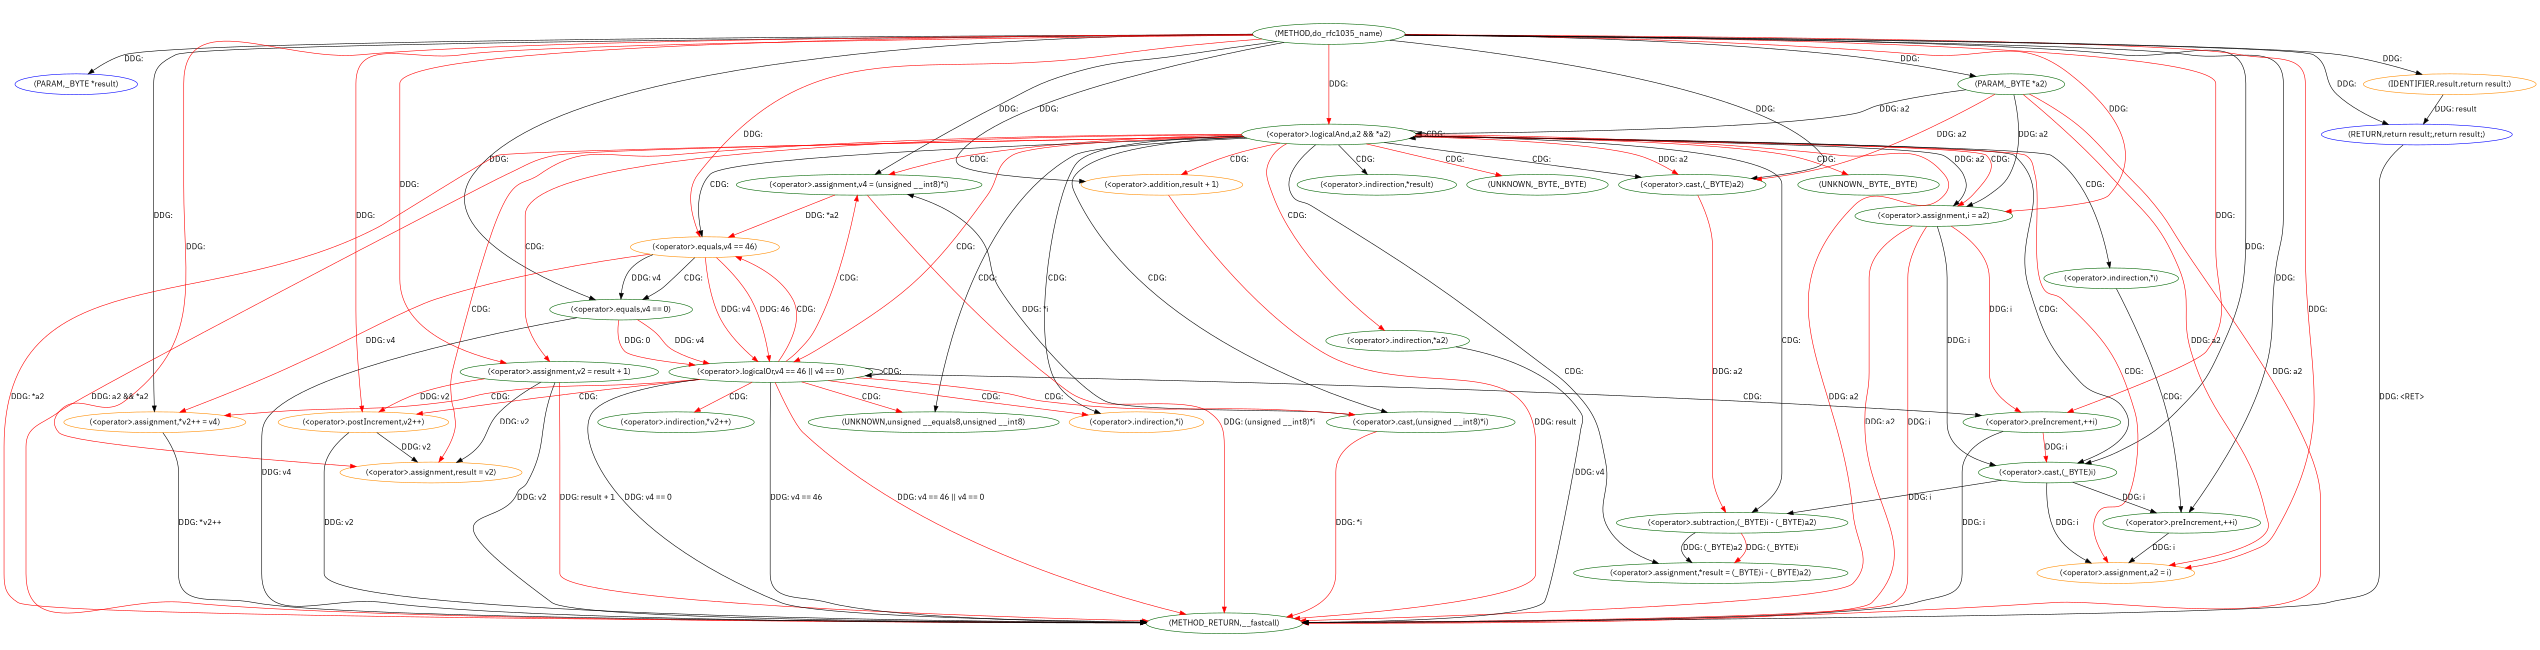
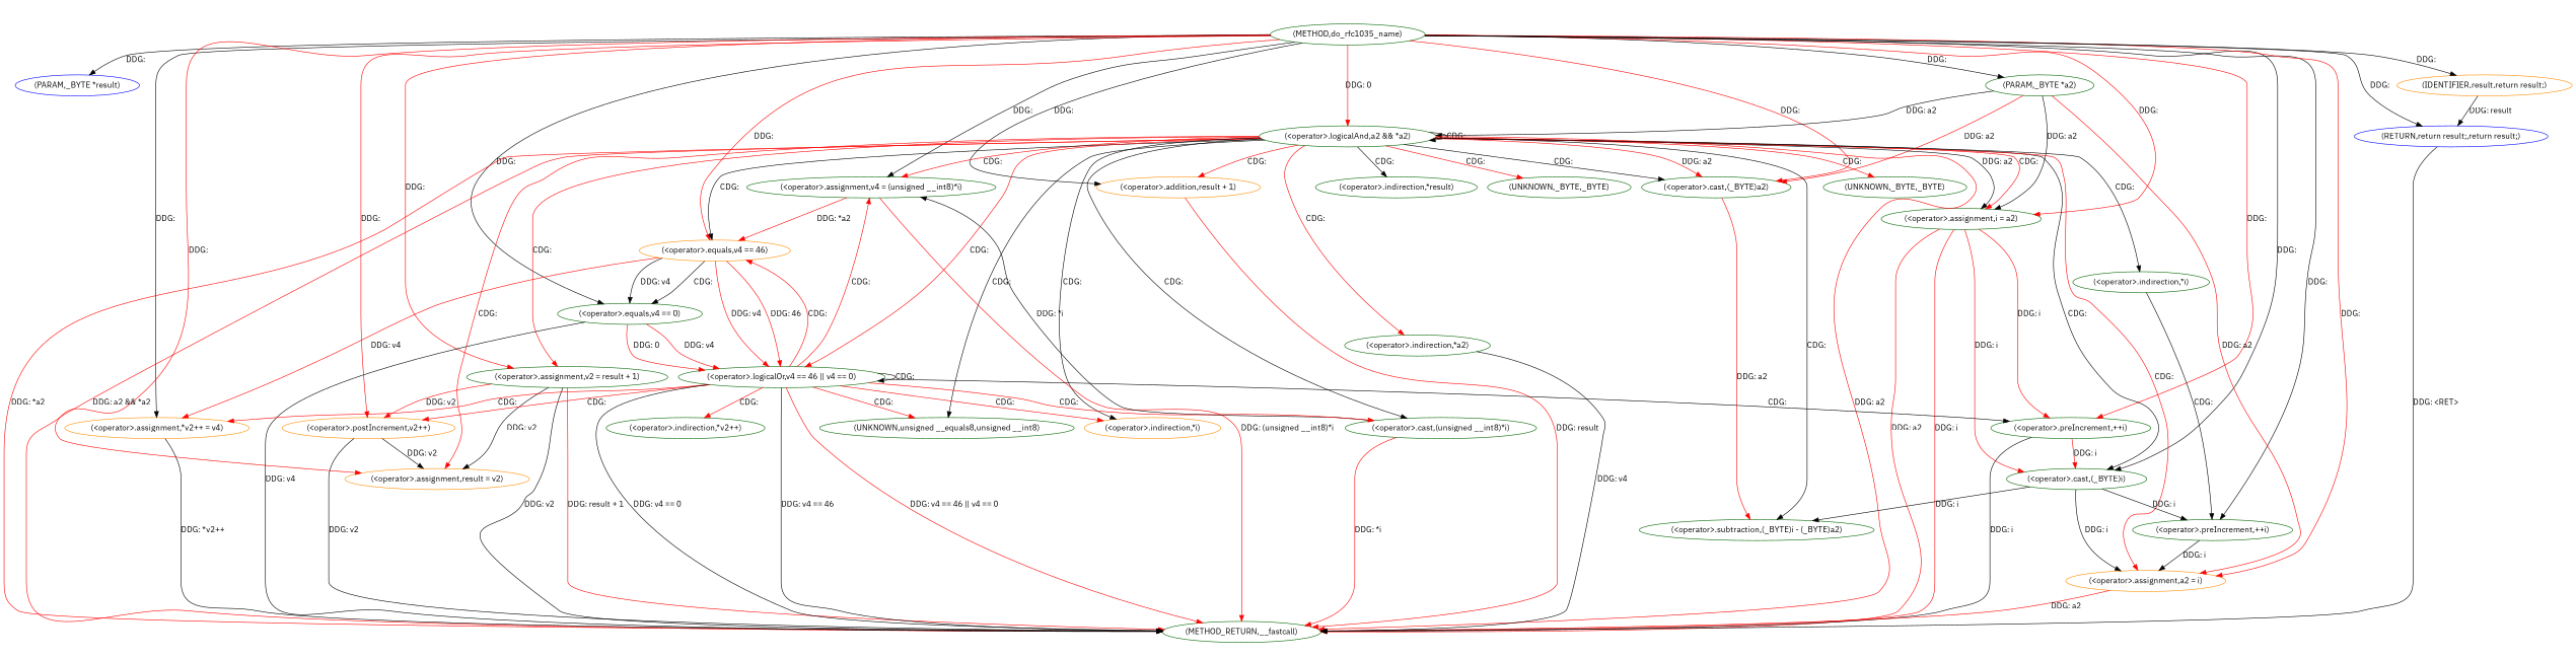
  digraph {
    fontname="IBM Plex Sans"
    node [color=darkgreen fontname="IBM Plex Sans"]
    edge [color=red fontname="IBM Plex Sans"]
    n1 [label="(METHOD,do_rfc1035_name)"]
    n2 [color=blue label="(PARAM,_BYTE *result)"]
    n3 [label="(PARAM,_BYTE *a2)"]
    n4 [label="(<operator>.logicalAnd,a2 && *a2)"]
    n5 [label="(<operator>.assignment,v2 = result + 1)"]
    n6 [color=darkorange label="(<operator>.addition,result + 1)"]
    n7 [label="(<operator>.assignment,i = a2)"]
    n8 [label="(<operator>.preIncrement,++i)"]
    n9 [label="(<operator>.assignment,v4 = (unsigned __int8)*i)"]
    n10 [color=darkorange label="(<operator>.equals,v4 == 46)"]
    n11 [label="(<operator>.equals,v4 == 0)"]
    n12 [color=darkorange label="(<operator>.assignment,*v2++ = v4)"]
    n13 [color=darkorange label="(<operator>.postIncrement,v2++)"]
    n14 [label="(<operator>.cast,(_BYTE)i)"]
    n15 [label="(<operator>.cast,(_BYTE)a2)"]
    n16 [label="(<operator>.preIncrement,++i)"]
    n17 [color=darkorange label="(<operator>.assignment,a2 = i)"]
    n18 [color=darkorange label="(<operator>.assignment,result = v2)"]
    n19 [color=blue label="(RETURN,return result;,return result;)"]
    n20 [color=darkorange label="(IDENTIFIER,result,return result;)"]
    n21 [label="(METHOD_RETURN,__fastcall)"]
    n22 [label="(<operator>.cast,(unsigned __int8)*i)"]
    n23 [label="(<operator>.logicalOr,v4 == 46 || v4 == 0)"]
-   n24 [label="(<operator>.assignment,*result = (_BYTE)i - (_BYTE)a2)"]
    n25 [label="(<operator>.subtraction,(_BYTE)i - (_BYTE)a2)"]
    n26 [label="(<operator>.indirection,*a2)"]
    n27 [label="(UNKNOWN,unsigned __equals8,unsigned __int8)"]
    n28 [color=darkorange label="(<operator>.indirection,*i)"]
    n29 [label="(<operator>.indirection,*result)"]
    n30 [label="(UNKNOWN,_BYTE,_BYTE)"]
    n31 [label="(UNKNOWN,_BYTE,_BYTE)"]
    n32 [label="(<operator>.indirection,*i)"]
    n33 [label="(<operator>.indirection,*v2++)"]
    n1 -> n2 [color=black label="DDG: "]
    n1 -> n3 [color=black label="DDG: "]
-   n1 -> n4 [label="DDG: "]
+   n1 -> n4 [label="DDG: 0"]
    n1 -> n5 [label="DDG: "]
    n1 -> n6 [color=black label="DDG: "]
    n1 -> n7 [label="DDG: "]
    n1 -> n8 [label="DDG: "]
    n1 -> n9 [color=black label="DDG: "]
    n1 -> n10 [label="DDG: "]
    n1 -> n11 [color=black label="DDG: "]
    n1 -> n12 [color=black label="DDG: "]
    n1 -> n13 [label="DDG: "]
    n1 -> n14 [color=black label="DDG: "]
-   n1 -> n15 [color=black label="DDG: "]
+   n1 -> n15 [label="DDG: "]
    n1 -> n16 [color=black label="DDG: "]
    n1 -> n17 [label="DDG: "]
    n1 -> n18 [label="DDG: "]
    n1 -> n19 [color=black label="DDG: "]
    n1 -> n20 [color=black label="DDG: "]
    n3 -> n4 [color=black label="DDG: a2"]
    n3 -> n7 [color=black label="DDG: a2"]
    n3 -> n15 [label="DDG: a2"]
    n3 -> n17 [label="DDG: a2"]
-   n3 -> n21 [label="DDG: a2"]
+   n17 -> n21 [label="DDG: a2"]
    n4 -> n4 [color=black label="CDG: "]
    n4 -> n5 [label="CDG: "]
    n4 -> n6 [label="CDG: "]
    n4 -> n7 [color=black label="DDG: a2"]
    n4 -> n7 [label="CDG: "]
    n4 -> n9 [label="CDG: "]
    n4 -> n10 [color=black label="CDG: "]
    n4 -> n14 [color=black label="CDG: "]
    n4 -> n15 [label="DDG: a2"]
    n4 -> n15 [color=black label="CDG: "]
    n4 -> n17 [label="CDG: "]
    n4 -> n18 [label="CDG: "]
    n4 -> n21 [label="DDG: a2"]
    n4 -> n21 [label="DDG: *a2"]
    n4 -> n21 [label="DDG: a2 && *a2"]
    n4 -> n22 [color=black label="CDG: "]
    n4 -> n23 [label="CDG: "]
-   n4 -> n24 [color=black label="CDG: "]
    n4 -> n25 [color=black label="CDG: "]
    n4 -> n26 [label="CDG: "]
    n4 -> n27 [color=black label="CDG: "]
    n4 -> n28 [color=black label="CDG: "]
    n4 -> n29 [color=black label="CDG: "]
    n4 -> n30 [label="CDG: "]
    n4 -> n31 [label="CDG: "]
    n4 -> n32 [color=black label="CDG: "]
    n5 -> n13 [label="DDG: v2"]
    n5 -> n18 [color=black label="DDG: v2"]
    n5 -> n21 [color=black label="DDG: v2"]
    n5 -> n21 [label="DDG: result + 1"]
    n6 -> n21 [label="DDG: result"]
    n7 -> n8 [label="DDG: i"]
-   n7 -> n14 [color=black label="DDG: i"]
+   n7 -> n14 [label="DDG: i"]
    n7 -> n21 [label="DDG: i"]
    n7 -> n21 [label="DDG: a2"]
    n8 -> n14 [label="DDG: i"]
    n8 -> n21 [color=black label="DDG: i"]
    n9 -> n10 [label="DDG: *a2"]
    n9 -> n21 [label="DDG: (unsigned __int8)*i"]
    n10 -> n11 [color=black label="DDG: v4"]
    n10 -> n11 [color=black label="CDG: "]
    n10 -> n12 [label="DDG: v4"]
    n10 -> n23 [label="DDG: v4"]
    n10 -> n23 [label="DDG: 46"]
    n11 -> n21 [color=black label="DDG: v4"]
    n11 -> n23 [label="DDG: v4"]
    n11 -> n23 [label="DDG: 0"]
    n12 -> n21 [color=black label="DDG: *v2++"]
    n13 -> n18 [color=black label="DDG: v2"]
    n13 -> n21 [color=black label="DDG: v2"]
    n14 -> n16 [color=black label="DDG: i"]
    n14 -> n17 [color=black label="DDG: i"]
    n14 -> n25 [color=black label="DDG: i"]
    n15 -> n25 [label="DDG: a2"]
    n16 -> n17 [color=black label="DDG: i"]
    n19 -> n21 [color=black label="DDG: <RET>"]
    n20 -> n19 [color=black label="DDG: result"]
    n22 -> n9 [color=black label="DDG: *i"]
    n22 -> n21 [label="DDG: *i"]
    n23 -> n8 [color=black label="CDG: "]
    n23 -> n9 [label="CDG: "]
    n23 -> n10 [label="CDG: "]
    n23 -> n12 [label="CDG: "]
    n23 -> n13 [label="CDG: "]
    n23 -> n21 [color=black label="DDG: v4 == 46"]
    n23 -> n21 [label="DDG: v4 == 46 || v4 == 0"]
    n23 -> n21 [color=black label="DDG: v4 == 0"]
    n23 -> n22 [label="CDG: "]
    n23 -> n23 [color=black label="CDG: "]
    n23 -> n27 [label="CDG: "]
    n23 -> n28 [label="CDG: "]
    n23 -> n33 [label="CDG: "]
-   n25 -> n24 [label="DDG: (_BYTE)i"]
-   n25 -> n24 [color=black label="DDG: (_BYTE)a2"]
    n26 -> n21 [color=black label="DDG: v4"]
    n32 -> n16 [color=black label="CDG: "]
  }
